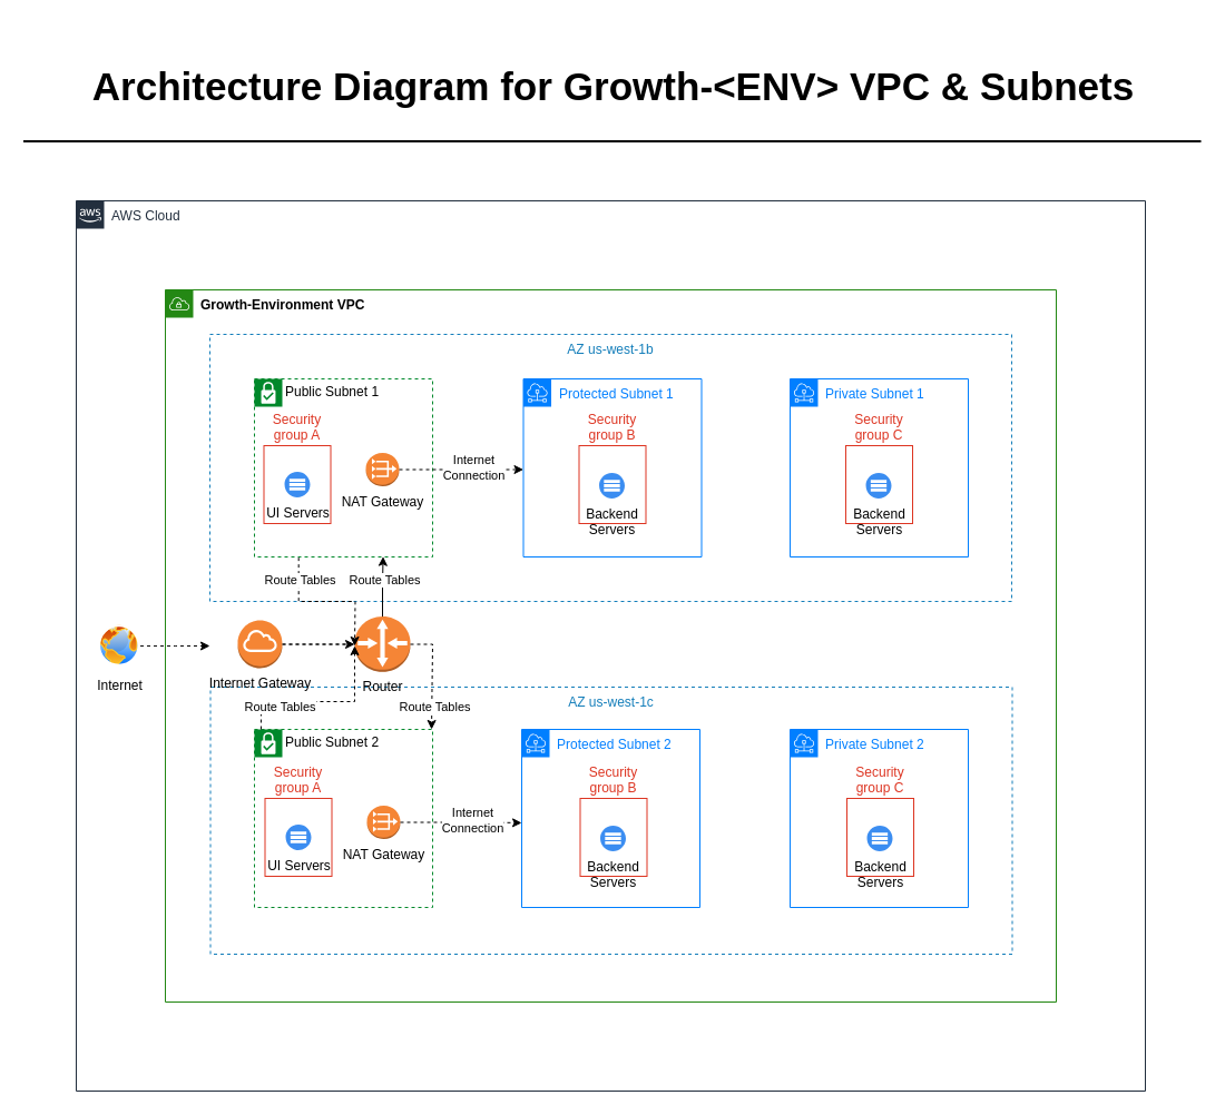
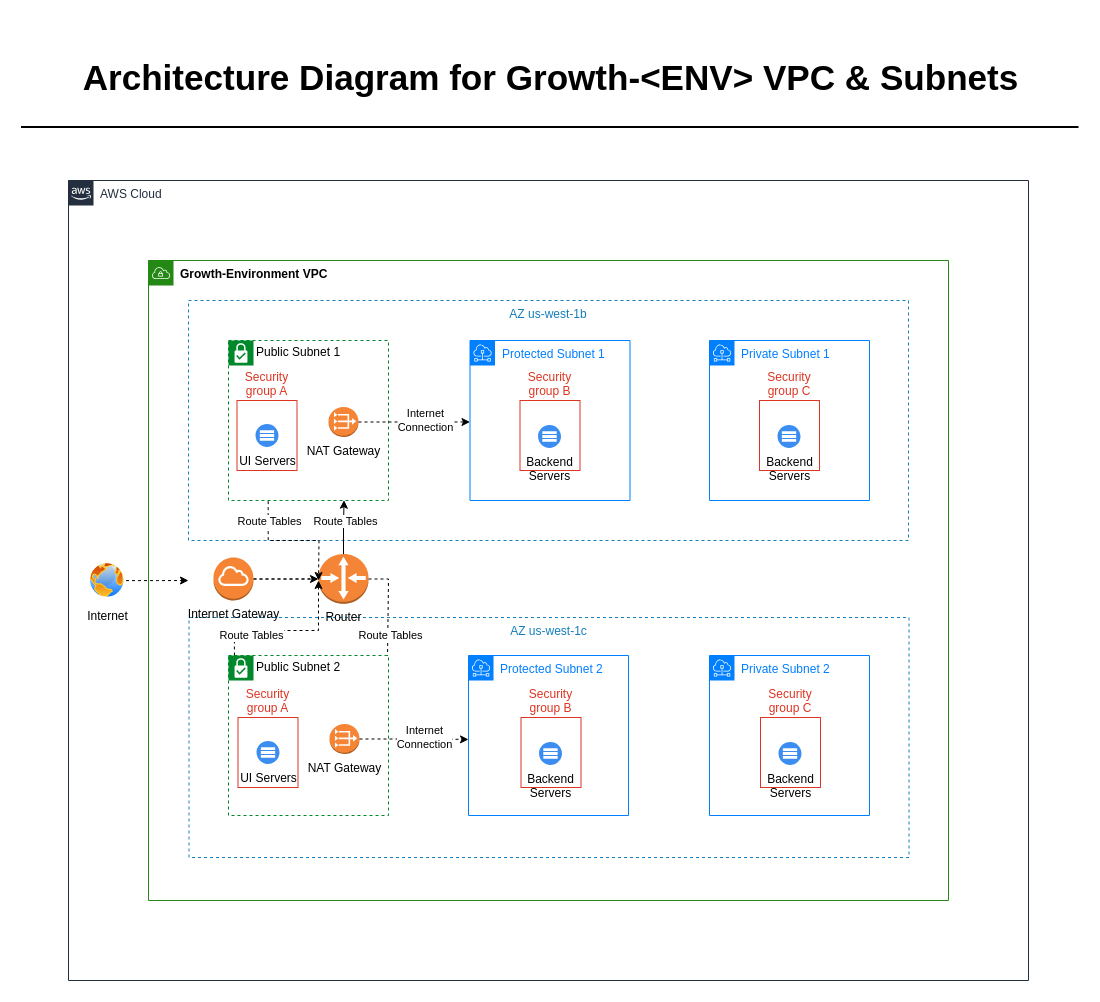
  <mxCell id="0" />
  <mxCell id="1" parent="0" />
  <mxCell id="2" value="AWS Cloud" style="points=[[0,0],[0.25,0],[0.5,0],[0.75,0],[1,0],[1,0.25],[1,0.5],[1,0.75],[1,1],[0.75,1],[0.5,1],[0.25,1],[0,1],[0,0.75],[0,0.5],[0,0.25]];outlineConnect=0;gradientColor=none;html=1;whiteSpace=wrap;fontSize=12;fontStyle=0;shape=mxgraph.aws4.group;grIcon=mxgraph.aws4.group_aws_cloud_alt;strokeColor=#232F3E;fillColor=none;verticalAlign=top;align=left;spacingLeft=30;fontColor=#232F3E;dashed=0;labelBackgroundColor=none;container=1;pointerEvents=0;collapsible=0;recursiveResize=0;" parent="1" vertex="1"><mxGeometry x="68" y="180" width="960" height="800" as="geometry" /></mxCell>
  <mxCell id="3" value="&lt;b&gt;&lt;font color=&quot;#000000&quot;&gt;Growth-Environment VPC&lt;/font&gt;&lt;/b&gt;" style="points=[[0,0],[0.25,0],[0.5,0],[0.75,0],[1,0],[1,0.25],[1,0.5],[1,0.75],[1,1],[0.75,1],[0.5,1],[0.25,1],[0,1],[0,0.75],[0,0.5],[0,0.25]];outlineConnect=0;gradientColor=none;html=1;whiteSpace=wrap;fontSize=12;fontStyle=0;container=1;pointerEvents=0;collapsible=0;recursiveResize=0;shape=mxgraph.aws4.group;grIcon=mxgraph.aws4.group_vpc;strokeColor=#248814;fillColor=none;verticalAlign=top;align=left;spacingLeft=30;fontColor=#AAB7B8;dashed=0;shadow=0;labelBackgroundColor=none;labelBorderColor=none;sketch=0;" parent="2" vertex="1"><mxGeometry x="80" y="80" width="800" height="640" as="geometry" /></mxCell>
  <mxCell id="4" value="AZ us-west-1b" style="fillColor=none;strokeColor=#147EBA;dashed=1;verticalAlign=top;fontStyle=0;fontColor=#147EBA;shadow=0;labelBackgroundColor=none;labelBorderColor=none;sketch=0;" parent="3" vertex="1"><mxGeometry x="40" y="40" width="720" height="240" as="geometry" /></mxCell>
  <mxCell id="5" value="AZ us-west-1c" style="fillColor=none;strokeColor=#147EBA;dashed=1;verticalAlign=top;fontStyle=0;fontColor=#147EBA;shadow=0;labelBackgroundColor=none;labelBorderColor=none;sketch=0;" parent="3" vertex="1"><mxGeometry x="40.5" y="357" width="720" height="240" as="geometry" /></mxCell>
  <mxCell id="6" value="" style="edgeStyle=orthogonalEdgeStyle;rounded=0;orthogonalLoop=1;jettySize=auto;html=1;dashed=1;" edge="1" parent="3" source="7" target="8"><mxGeometry relative="1" as="geometry" /></mxCell>
  <mxCell id="7" value="Internet Gateway" style="outlineConnect=0;dashed=0;verticalLabelPosition=bottom;verticalAlign=top;align=center;html=1;shape=mxgraph.aws3.internet_gateway;fillColor=#F58534;gradientColor=none;" vertex="1" parent="3"><mxGeometry x="65" y="297" width="40" height="43" as="geometry" /></mxCell>
  <mxCell id="8" value="Router" style="outlineConnect=0;dashed=0;verticalLabelPosition=bottom;verticalAlign=top;align=center;html=1;shape=mxgraph.aws3.router;fillColor=#F58536;gradientColor=none;" vertex="1" parent="3"><mxGeometry x="170" y="293.62" width="50" height="49.75" as="geometry" /></mxCell>
  <mxCell id="9" value="" style="edgeStyle=orthogonalEdgeStyle;rounded=0;orthogonalLoop=1;jettySize=auto;html=1;dashed=1;exitX=1;exitY=0.5;exitDx=0;exitDy=0;exitPerimeter=0;endArrow=none;" edge="1" parent="3" source="7" target="8"><mxGeometry relative="1" as="geometry"><mxPoint x="240" y="558.5" as="sourcePoint" /><mxPoint x="560.526" y="595" as="targetPoint" /></mxGeometry></mxCell>
  <mxCell id="10" style="edgeStyle=orthogonalEdgeStyle;rounded=0;orthogonalLoop=1;jettySize=auto;html=1;exitX=0.5;exitY=1;exitDx=0;exitDy=0;fontColor=#000000;" parent="2" source="3" target="3" edge="1"><mxGeometry relative="1" as="geometry" /></mxCell>
  <mxCell id="11" value="" style="edgeStyle=orthogonalEdgeStyle;rounded=0;orthogonalLoop=1;jettySize=auto;html=1;dashed=1;" edge="1" parent="2" source="12"><mxGeometry relative="1" as="geometry"><mxPoint x="120" y="400" as="targetPoint" /></mxGeometry></mxCell>
  <mxCell id="12" value="Internet" style="aspect=fixed;perimeter=ellipsePerimeter;html=1;align=center;shadow=0;dashed=0;spacingTop=3;image;image=img/lib/active_directory/internet_globe.svg;" vertex="1" parent="2"><mxGeometry x="20" y="381.25" width="37.5" height="37.5" as="geometry" /></mxCell>
  <mxCell id="13" value="&lt;h3&gt;Architecture Diagram for Growth-&amp;lt;ENV&amp;gt; VPC &amp;amp; Subnets&lt;/h3&gt;" style="text;html=1;resizable=0;points=[];autosize=1;align=center;verticalAlign=middle;spacingTop=-4;fontSize=30;fontStyle=1;labelBackgroundColor=none;labelPosition=center;verticalLabelPosition=middle;" parent="1" vertex="1"><mxGeometry x="70" width="960" height="120" as="geometry" y="20" /></mxCell>
  <mxCell id="14" value="" style="line;strokeWidth=2;html=1;fontSize=14;labelBackgroundColor=none;" parent="1" vertex="1"><mxGeometry x="20.5" y="121.5" width="1057.5" height="10" as="geometry" /></mxCell>
  <mxCell id="15" value="Protected Subnet 1" style="sketch=0;outlineConnect=0;gradientColor=none;html=1;whiteSpace=wrap;fontSize=12;fontStyle=0;shape=mxgraph.aws4.group;grIcon=mxgraph.aws4.group_subnet;strokeColor=#007FFF;fillColor=none;verticalAlign=top;align=left;spacingLeft=30;fontColor=#007FFF;dashed=0;shadow=0;labelBackgroundColor=none;labelBorderColor=none;" vertex="1" parent="1"><mxGeometry x="469.5" y="340" width="160" height="160" as="geometry" /></mxCell>
  <mxCell id="16" value="Public Subnet 1" style="shape=mxgraph.ibm.box;prType=subnet;fontStyle=0;verticalAlign=top;align=left;spacingLeft=32;spacingTop=4;fillColor=none;rounded=0;whiteSpace=wrap;html=1;strokeColor=#00882B;strokeWidth=1;dashed=1;container=1;spacing=-4;collapsible=0;expand=0;recursiveResize=0;shadow=0;labelBackgroundColor=none;labelBorderColor=none;sketch=0;" vertex="1" parent="1"><mxGeometry x="228" y="340" width="160" height="160" as="geometry" /></mxCell>
  <mxCell id="17" value="NAT Gateway" style="outlineConnect=0;dashed=0;verticalLabelPosition=bottom;verticalAlign=top;align=center;html=1;shape=mxgraph.aws3.vpc_nat_gateway;fillColor=#F58534;gradientColor=none;" vertex="1" parent="16"><mxGeometry x="100" y="66.5" width="30" height="30" as="geometry" /></mxCell>
  <mxCell id="18" value="UI Servers" style="sketch=0;html=1;aspect=fixed;strokeColor=none;shadow=0;align=center;verticalAlign=top;fillColor=#3B8DF1;shape=mxgraph.gcp2.servers_stacked;labelPosition=center;verticalLabelPosition=bottom;" vertex="1" parent="16"><mxGeometry x="27" y="83.5" width="23" height="23" as="geometry" /></mxCell>
  <mxCell id="19" value="Security &#10;group A" style="fillColor=none;strokeColor=#DD3522;verticalAlign=bottom;fontStyle=0;fontColor=#DD3522;labelPosition=center;verticalLabelPosition=top;align=center;" vertex="1" parent="16"><mxGeometry x="8.5" y="60" width="60" height="70" as="geometry" /></mxCell>
  <mxCell id="20" value="Private Subnet 1" style="sketch=0;outlineConnect=0;gradientColor=none;html=1;whiteSpace=wrap;fontSize=12;fontStyle=0;shape=mxgraph.aws4.group;grIcon=mxgraph.aws4.group_subnet;strokeColor=#007FFF;fillColor=none;verticalAlign=top;align=left;spacingLeft=30;fontColor=#007FFF;dashed=0;shadow=0;labelBackgroundColor=none;labelBorderColor=none;" vertex="1" parent="1"><mxGeometry x="709" y="340" width="160" height="160" as="geometry" /></mxCell>
  <mxCell id="21" value="Protected Subnet 2" style="sketch=0;outlineConnect=0;gradientColor=none;html=1;whiteSpace=wrap;fontSize=12;fontStyle=0;shape=mxgraph.aws4.group;grIcon=mxgraph.aws4.group_subnet;strokeColor=#007FFF;fillColor=none;verticalAlign=top;align=left;spacingLeft=30;fontColor=#007FFF;dashed=0;shadow=0;labelBackgroundColor=none;labelBorderColor=none;" vertex="1" parent="1"><mxGeometry x="468" y="655" width="160" height="160" as="geometry" /></mxCell>
  <mxCell id="22" value="Public Subnet 2" style="shape=mxgraph.ibm.box;prType=subnet;fontStyle=0;verticalAlign=top;align=left;spacingLeft=32;spacingTop=4;fillColor=none;rounded=0;whiteSpace=wrap;html=1;strokeColor=#00882B;strokeWidth=1;dashed=1;container=1;spacing=-4;collapsible=0;expand=0;recursiveResize=0;shadow=0;labelBackgroundColor=none;labelBorderColor=none;sketch=0;" vertex="1" parent="1"><mxGeometry x="228" y="655" width="160" height="160" as="geometry" /></mxCell>
  <mxCell id="23" value="Private Subnet 2" style="sketch=0;outlineConnect=0;gradientColor=none;html=1;whiteSpace=wrap;fontSize=12;fontStyle=0;shape=mxgraph.aws4.group;grIcon=mxgraph.aws4.group_subnet;strokeColor=#007FFF;fillColor=none;verticalAlign=top;align=left;spacingLeft=30;fontColor=#007FFF;dashed=0;shadow=0;labelBackgroundColor=none;labelBorderColor=none;" vertex="1" parent="1"><mxGeometry x="709" y="655" width="160" height="160" as="geometry" /></mxCell>
  <mxCell id="24" value="" style="edgeStyle=orthogonalEdgeStyle;rounded=0;orthogonalLoop=1;jettySize=auto;html=1;dashed=0;exitX=0.5;exitY=0;exitDx=0;exitDy=0;exitPerimeter=0;startArrow=none;entryX=0.722;entryY=0.998;entryDx=0;entryDy=0;entryPerimeter=0;" edge="1" parent="1" source="8" target="16"><mxGeometry relative="1" as="geometry" /></mxCell>
  <mxCell id="25" value="Route Tables" style="edgeLabel;html=1;align=center;verticalAlign=middle;resizable=0;points=[];" vertex="1" connectable="0" parent="24"><mxGeometry x="-0.159" y="1" relative="1" as="geometry"><mxPoint x="2" y="-10" as="offset" /></mxGeometry></mxCell>
  <mxCell id="26" value="" style="edgeStyle=orthogonalEdgeStyle;rounded=0;orthogonalLoop=1;jettySize=auto;html=1;dashed=1;startArrow=none;exitX=0.248;exitY=1.004;exitDx=0;exitDy=0;exitPerimeter=0;" edge="1" parent="1" source="16"><mxGeometry relative="1" as="geometry"><mxPoint x="353" y="563.62" as="sourcePoint" /><mxPoint x="318" y="580" as="targetPoint" /></mxGeometry></mxCell>
  <mxCell id="27" value="Route Tables" style="edgeLabel;html=1;align=center;verticalAlign=middle;resizable=0;points=[];" vertex="1" connectable="0" parent="26"><mxGeometry x="-0.159" y="1" relative="1" as="geometry"><mxPoint x="-15" y="-19" as="offset" /></mxGeometry></mxCell>
  <mxCell id="28" value="Security &#10;group B" style="fillColor=none;strokeColor=#DD3522;verticalAlign=bottom;fontStyle=0;fontColor=#DD3522;labelPosition=center;verticalLabelPosition=top;align=center;" vertex="1" parent="1"><mxGeometry x="519.5" y="400" width="60" height="70" as="geometry" /></mxCell>
  <mxCell id="29" value="Backend &lt;br&gt;Servers" style="sketch=0;html=1;aspect=fixed;strokeColor=none;shadow=0;align=center;verticalAlign=top;fillColor=#3B8DF1;shape=mxgraph.gcp2.servers_stacked;labelPosition=center;verticalLabelPosition=bottom;" vertex="1" parent="1"><mxGeometry x="537.5" y="424.5" width="23" height="23" as="geometry" /></mxCell>
  <mxCell id="30" value="" style="edgeStyle=orthogonalEdgeStyle;rounded=0;orthogonalLoop=1;jettySize=auto;html=1;dashed=1;" edge="1" parent="1" source="17" target="15"><mxGeometry relative="1" as="geometry"><Array as="points"><mxPoint x="438" y="422" /><mxPoint x="438" y="422" /></Array></mxGeometry></mxCell>
  <mxCell id="31" value="Internet&lt;br&gt;Connection" style="edgeLabel;html=1;align=center;verticalAlign=middle;resizable=0;points=[];" vertex="1" connectable="0" parent="30"><mxGeometry x="0.177" y="2" relative="1" as="geometry"><mxPoint as="offset" /></mxGeometry></mxCell>
  <mxCell id="32" value="Security &#10;group C" style="fillColor=none;strokeColor=#DD3522;verticalAlign=bottom;fontStyle=0;fontColor=#DD3522;labelPosition=center;verticalLabelPosition=top;align=center;" vertex="1" parent="1"><mxGeometry x="759" y="400" width="60" height="70" as="geometry" /></mxCell>
  <mxCell id="33" value="Backend &lt;br&gt;Servers" style="sketch=0;html=1;aspect=fixed;strokeColor=none;shadow=0;align=center;verticalAlign=top;fillColor=#3B8DF1;shape=mxgraph.gcp2.servers_stacked;labelPosition=center;verticalLabelPosition=bottom;" vertex="1" parent="1"><mxGeometry x="777" y="424.5" width="23" height="23" as="geometry" /></mxCell>
  <mxCell id="34" value="NAT Gateway" style="outlineConnect=0;dashed=0;verticalLabelPosition=bottom;verticalAlign=top;align=center;html=1;shape=mxgraph.aws3.vpc_nat_gateway;fillColor=#F58534;gradientColor=none;" vertex="1" parent="1"><mxGeometry x="329" y="723.5" width="30" height="30" as="geometry" /></mxCell>
  <mxCell id="35" value="UI Servers" style="sketch=0;html=1;aspect=fixed;strokeColor=none;shadow=0;align=center;verticalAlign=top;fillColor=#3B8DF1;shape=mxgraph.gcp2.servers_stacked;labelPosition=center;verticalLabelPosition=bottom;" vertex="1" parent="1"><mxGeometry x="256" y="740.5" width="23" height="23" as="geometry" /></mxCell>
  <mxCell id="36" value="Security &#10;group A" style="fillColor=none;strokeColor=#DD3522;verticalAlign=bottom;fontStyle=0;fontColor=#DD3522;labelPosition=center;verticalLabelPosition=top;align=center;" vertex="1" parent="1"><mxGeometry x="237.5" y="717" width="60" height="70" as="geometry" /></mxCell>
  <mxCell id="37" value="Security &#10;group B" style="fillColor=none;strokeColor=#DD3522;verticalAlign=bottom;fontStyle=0;fontColor=#DD3522;labelPosition=center;verticalLabelPosition=top;align=center;" vertex="1" parent="1"><mxGeometry x="520.5" y="717" width="60" height="70" as="geometry" /></mxCell>
  <mxCell id="38" value="Backend &lt;br&gt;Servers" style="sketch=0;html=1;aspect=fixed;strokeColor=none;shadow=0;align=center;verticalAlign=top;fillColor=#3B8DF1;shape=mxgraph.gcp2.servers_stacked;labelPosition=center;verticalLabelPosition=bottom;" vertex="1" parent="1"><mxGeometry x="538.5" y="741.5" width="23" height="23" as="geometry" /></mxCell>
  <mxCell id="39" value="" style="edgeStyle=orthogonalEdgeStyle;rounded=0;orthogonalLoop=1;jettySize=auto;html=1;dashed=1;" edge="1" parent="1" source="34"><mxGeometry relative="1" as="geometry"><mxPoint x="468" y="739" as="targetPoint" /><Array as="points"><mxPoint x="439" y="739" /><mxPoint x="439" y="739" /></Array></mxGeometry></mxCell>
  <mxCell id="40" value="Internet&lt;br&gt;Connection" style="edgeLabel;html=1;align=center;verticalAlign=middle;resizable=0;points=[];" vertex="1" connectable="0" parent="39"><mxGeometry x="0.177" y="2" relative="1" as="geometry"><mxPoint as="offset" /></mxGeometry></mxCell>
  <mxCell id="41" value="Security &#10;group C" style="fillColor=none;strokeColor=#DD3522;verticalAlign=bottom;fontStyle=0;fontColor=#DD3522;labelPosition=center;verticalLabelPosition=top;align=center;" vertex="1" parent="1"><mxGeometry x="760" y="717" width="60" height="70" as="geometry" /></mxCell>
  <mxCell id="42" value="Backend &lt;br&gt;Servers" style="sketch=0;html=1;aspect=fixed;strokeColor=none;shadow=0;align=center;verticalAlign=top;fillColor=#3B8DF1;shape=mxgraph.gcp2.servers_stacked;labelPosition=center;verticalLabelPosition=bottom;" vertex="1" parent="1"><mxGeometry x="778" y="741.5" width="23" height="23" as="geometry" /></mxCell>
- <mxCell id="43" value="" style="edgeStyle=orthogonalEdgeStyle;rounded=0;orthogonalLoop=1;jettySize=auto;html=1;dashed=1;exitX=1;exitY=0.5;exitDx=0;exitDy=0;exitPerimeter=0;startArrow=none;entryX=0.994;entryY=0;entryDx=0;entryDy=0;entryPerimeter=0;" edge="1" parent="1" source="8" target="22"><mxGeometry relative="1" as="geometry"><mxPoint x="353" y="563.62" as="sourcePoint" /><mxPoint x="353.52" y="509.68" as="targetPoint" /><Array as="points"><mxPoint x="388" y="579" /><mxPoint x="388" y="655" /></Array></mxGeometry></mxCell>
+ <mxCell id="43" value="" style="edgeStyle=orthogonalEdgeStyle;rounded=0;orthogonalLoop=1;jettySize=auto;html=1;dashed=1;exitX=1;exitY=0.5;exitDx=0;exitDy=0;exitPerimeter=0;startArrow=none;entryX=0.994;entryY=0;entryDx=0;entryDy=0;entryPerimeter=0;endArrow=none;" edge="1" parent="1" source="8" target="22"><mxGeometry relative="1" as="geometry"><mxPoint x="353" y="563.62" as="sourcePoint" /><mxPoint x="353.52" y="509.68" as="targetPoint" /><Array as="points"><mxPoint x="388" y="579" /><mxPoint x="388" y="655" /></Array></mxGeometry></mxCell>
  <mxCell id="44" value="Route Tables" style="edgeLabel;html=1;align=center;verticalAlign=middle;resizable=0;points=[];" vertex="1" connectable="0" parent="43"><mxGeometry x="-0.159" y="1" relative="1" as="geometry"><mxPoint x="1" y="35" as="offset" /></mxGeometry></mxCell>
  <mxCell id="45" value="" style="edgeStyle=orthogonalEdgeStyle;rounded=0;orthogonalLoop=1;jettySize=auto;html=1;dashed=1;startArrow=none;exitX=0.037;exitY=0;exitDx=0;exitDy=0;exitPerimeter=0;" edge="1" parent="1" source="22"><mxGeometry relative="1" as="geometry"><mxPoint x="278" y="656" as="sourcePoint" /><mxPoint x="318" y="580" as="targetPoint" /><Array as="points"><mxPoint x="234" y="640" /><mxPoint x="234" y="630" /><mxPoint x="318" y="630" /></Array></mxGeometry></mxCell>
  <mxCell id="46" value="Route Tables" style="edgeLabel;html=1;align=center;verticalAlign=middle;resizable=0;points=[];" vertex="1" connectable="0" parent="45"><mxGeometry x="-0.159" y="1" relative="1" as="geometry"><mxPoint x="-25" y="5" as="offset" /></mxGeometry></mxCell>
